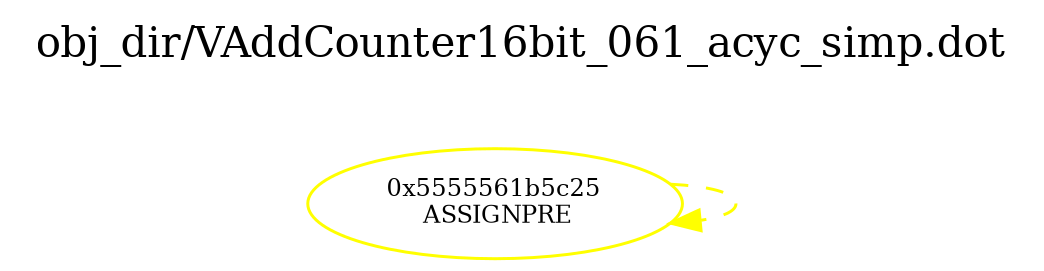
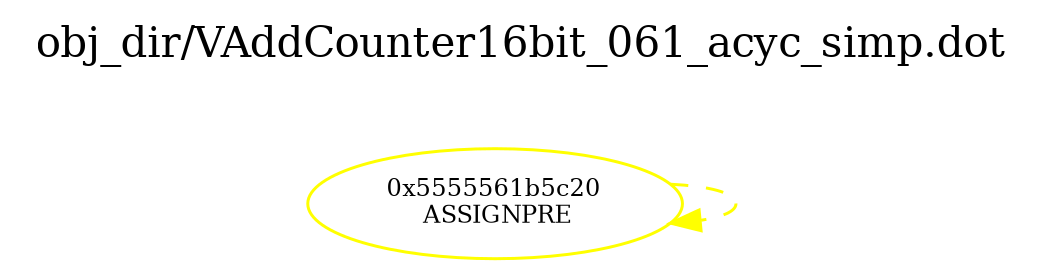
  digraph {
    label="obj_dir/VAddCounter16bit_061_acyc_simp.dot"
    labeljust=l
    labelloc=t
    rankdir=TB
-   n1 [color=yellow fontsize=8 label="0x5555561b5c25\n ASSIGNPRE"]
+   n1 [color=yellow fontsize=8 label="0x5555561b5c20\n ASSIGNPRE"]
    n1 -> n1 [color=yellow fontsize=8 style=dashed weight=3]
  }
